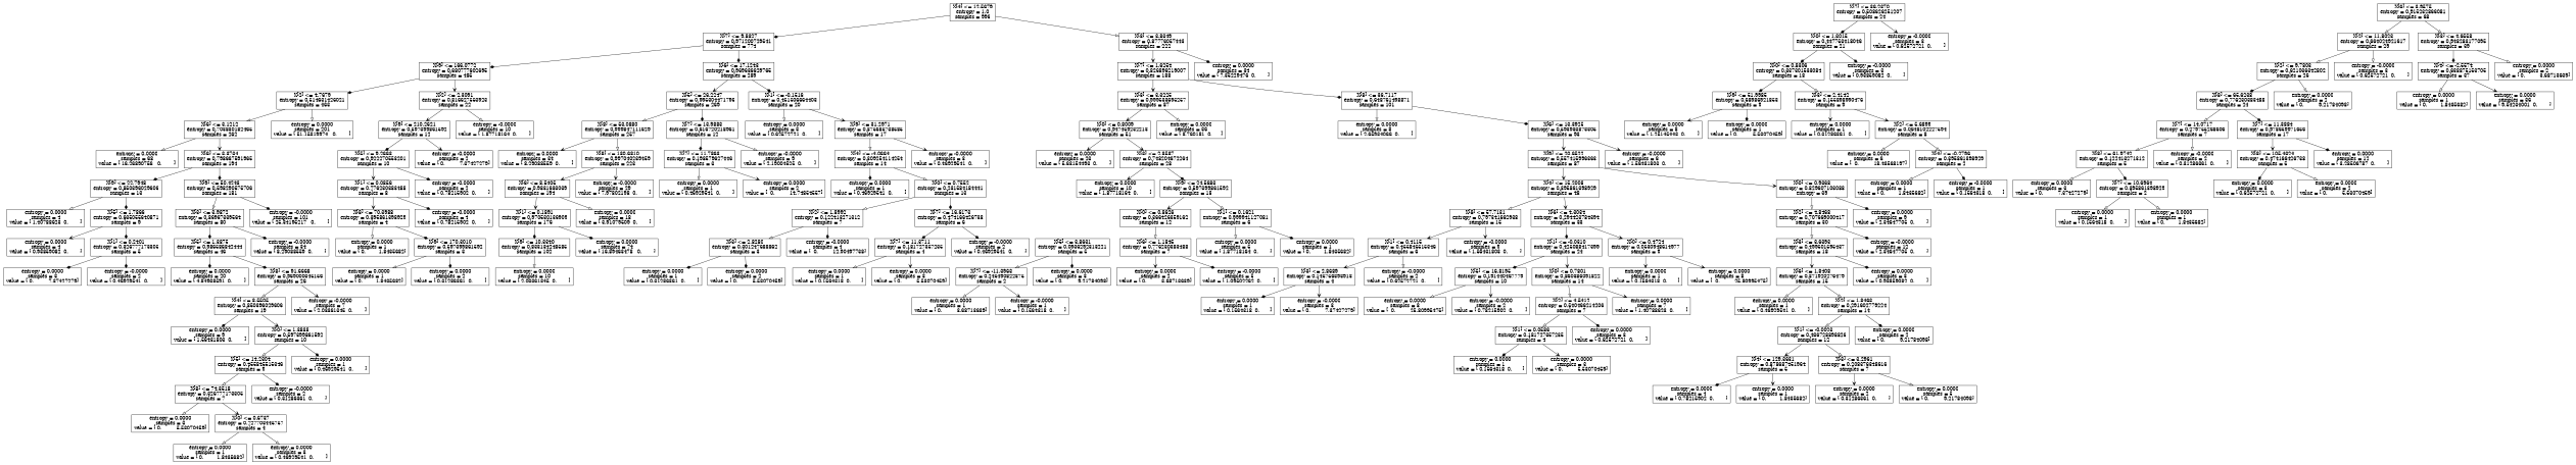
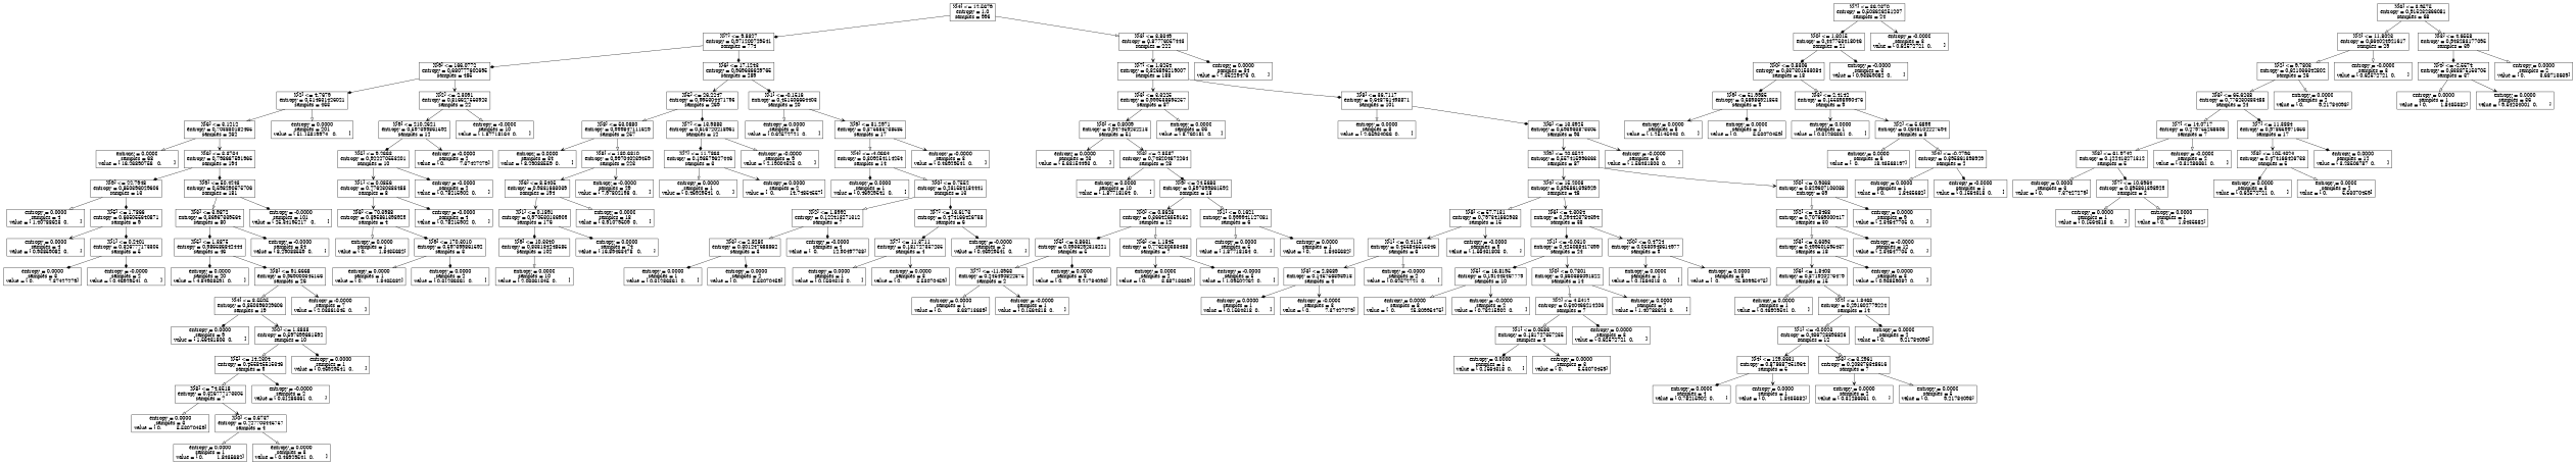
  digraph {
    node [shape=box]
    edge [arrowhead=onormal]
    n1 [label="X[4] <= 12.5679\nentropy = 1.0\nsamples = 996"]
    n2 [label="X[7] <= 9.8327\nentropy = 0.971200729541\nsamples = 774"]
    n3 [label="X[3] <= 3.8349\nentropy = 0.87776057443\nsamples = 222"]
    n4 [label="X[9] <= 166.0772\nentropy = 0.680777602695\nsamples = 485"]
    n5 [label="X[6] <= 17.1243\nentropy = 0.969636629765\nsamples = 289"]
    n6 [label="X[7] <= 1.6254\nentropy = 0.826896219007\nsamples = 188"]
    n7 [label="entropy = 0.0000\nsamples = 34\nvalue = [ 7.35229476  0.        ]"]
    n8 [label="X[2] <= 4.7679\nentropy = 0.514631426021\nsamples = 463"]
    n9 [label="X[2] <= 2.3091\nentropy = 0.816627553923\nsamples = 22"]
    n10 [label="X[5] <= 26.2247\nentropy = 0.995304471796\nsamples = 269"]
    n11 [label="X[1] <= -0.1516\nentropy = 0.451506664403\nsamples = 20"]
    n12 [label="X[6] <= 3.1212\nentropy = 0.703830182465\nsamples = 262"]
    n13 [label="entropy = 0.0000\nsamples = 201\nvalue = [ 51.15319974   0.        ]"]
    n14 [label="X[9] <= 210.2621\nentropy = 0.597399861592\nsamples = 12"]
    n15 [label="entropy = -0.0000\nsamples = 10\nvalue = [ 1.87718164  0.        ]"]
    n16 [label="entropy = 0.0000\nsamples = 68\nvalue = [ 16.26890756   0.        ]"]
    n17 [label="X[6] <= 3.3734\nentropy = 0.798667591965\nsamples = 194"]
    n18 [label="X[9] <= 22.7948\nentropy = 0.850396029606\nsamples = 13"]
    n19 [label="X[9] <= 50.4243\nentropy = 0.598290575706\nsamples = 181"]
    n20 [label="entropy = 0.0000\nsamples = 4\nvalue = [ 1.40788623  0.        ]"]
    n21 [label="X[5] <= 1.7866\nentropy = 0.635055640871\nsamples = 9"]
    n22 [label="X[3] <= 3.9872\nentropy = 0.86967339564\nsamples = 80"]
    n23 [label="entropy = -0.0000\nsamples = 101\nvalue = [ 25.34195217   0.        ]"]
    n24 [label="entropy = 0.0000\nsamples = 4\nvalue = [ 0.93859082  0.        ]"]
    n25 [label="X[1] <= 0.2401\nentropy = 0.326777173305\nsamples = 5"]
    n26 [label="entropy = 0.0000\nsamples = 3\nvalue = [ 0.          7.37427279]"]
    n27 [label="entropy = -0.0000\nsamples = 2\nvalue = [ 0.46929541  0.        ]"]
    n28 [label="X[5] <= 1.3875\nentropy = 0.986586842444\nsamples = 46"]
    n29 [label="entropy = -0.0000\nsamples = 34\nvalue = [ 8.29088559  0.        ]"]
    n30 [label="entropy = 0.0000\nsamples = 20\nvalue = [ 4.84938591  0.        ]"]
    n31 [label="X[8] <= 91.6668\nentropy = 0.969000345156\nsamples = 26"]
    n32 [label="X[4] <= 8.5505\nentropy = 0.850396029606\nsamples = 19"]
    n33 [label="entropy = -0.0000\nsamples = 7\nvalue = [ 2.03361345  0.        ]"]
    n34 [label="entropy = 0.0000\nsamples = 9\nvalue = [ 1.56431803  0.        ]"]
    n35 [label="X[0] <= 1.3838\nentropy = 0.597399861592\nsamples = 10"]
    n36 [label="X[5] <= 14.2304\nentropy = 0.455845515346\nsamples = 9"]
    n37 [label="entropy = 0.0000\nsamples = 1\nvalue = [ 0.46929541  0.        ]"]
    n38 [label="X[8] <= 74.3518\nentropy = 0.326777173305\nsamples = 7"]
    n39 [label="entropy = -0.0000\nsamples = 2\nvalue = [ 0.31286361  0.        ]"]
    n40 [label="entropy = 0.0000\nsamples = 3\nvalue = [ 0.          5.53070459]"]
    n41 [label="X[0] <= 0.6737\nentropy = 0.727703445757\nsamples = 4"]
    n42 [label="entropy = 0.0000\nsamples = 1\nvalue = [ 0.         1.8435682]"]
    n43 [label="entropy = 0.0000\nsamples = 3\nvalue = [ 0.46929541  0.        ]"]
    n44 [label="X[5] <= 9.2663\nentropy = 0.922270553201\nsamples = 10"]
    n45 [label="entropy = -0.0000\nsamples = 2\nvalue = [ 0.          7.37427279]"]
    n46 [label="X[1] <= 0.0856\nentropy = 0.776230383488\nsamples = 8"]
    n47 [label="entropy = -0.0000\nsamples = 2\nvalue = [ 0.78215902  0.        ]"]
    n48 [label="X[8] <= 70.3988\nentropy = 0.395861398929\nsamples = 4"]
    n49 [label="entropy = -0.0000\nsamples = 4\nvalue = [ 0.78215902  0.        ]"]
    n50 [label="entropy = 0.0000\nsamples = 1\nvalue = [ 0.         1.8435682]"]
    n51 [label="X[9] <= 170.3010\nentropy = 0.597399861592\nsamples = 3"]
    n52 [label="entropy = 0.0000\nsamples = 1\nvalue = [ 0.         1.8435682]"]
    n53 [label="entropy = 0.0000\nsamples = 2\nvalue = [ 0.31286361  0.        ]"]
    n54 [label="X[8] <= 53.0880\nentropy = 0.999847111629\nsamples = 257"]
    n55 [label="X[7] <= 13.9883\nentropy = 0.616720218961\nsamples = 12"]
    n56 [label="entropy = 0.0000\nsamples = 3\nvalue = [ 0.62572721  0.        ]"]
    n57 [label="X[9] <= 31.2971\nentropy = 0.375685738585\nsamples = 17"]
    n58 [label="entropy = 0.0000\nsamples = 34\nvalue = [ 8.29088559  0.        ]"]
    n59 [label="X[8] <= 130.6810\nentropy = 0.997040239459\nsamples = 223"]
    n60 [label="X[7] <= 11.7863\nentropy = 0.198579627446\nsamples = 3"]
    n61 [label="entropy = -0.0000\nsamples = 9\nvalue = [ 2.19004525  0.        ]"]
    n62 [label="X[6] <= 8.5405\nentropy = 0.9831633039\nsamples = 194"]
    n63 [label="entropy = -0.0000\nsamples = 29\nvalue = [ 7.97802198  0.        ]"]
    n64 [label="X[1] <= 0.1891\nentropy = 0.970530136909\nsamples = 176"]
    n65 [label="entropy = 0.0000\nsamples = 18\nvalue = [ 3.91079509  0.        ]"]
    n66 [label="X[9] <= 10.3340\nentropy = 0.833134248585\nsamples = 102"]
    n67 [label="entropy = 0.0000\nsamples = 74\nvalue = [ 16.89463478   0.        ]"]
    n68 [label="entropy = 0.0000\nsamples = 10\nvalue = [ 2.03361345  0.        ]"]
    n69 [label="X[7] <= 36.2370\nentropy = 0.508626251207\nsamples = 24"]
    n70 [label="X[0] <= 1.3015\nentropy = 0.447753418046\nsamples = 21"]
    n71 [label="entropy = -0.0000\nsamples = 3\nvalue = [ 0.62572721  0.        ]"]
    n72 [label="X[6] <= 3.9575\nentropy = 0.915232866081\nsamples = 68"]
    n73 [label="X[2] <= 11.8023\nentropy = 0.664024921617\nsamples = 29"]
    n74 [label="X[3] <= 4.6558\nentropy = 0.948283177095\nsamples = 39"]
    n75 [label="X[0] <= 0.8306\nentropy = 0.337301533084\nsamples = 18"]
    n76 [label="entropy = -0.0000\nsamples = 3\nvalue = [ 0.93859082  0.        ]"]
    n77 [label="X[9] <= 51.9985\nentropy = 0.68986921853\nsamples = 9"]
    n78 [label="X[3] <= 2.4142\nentropy = 0.155898990476\nsamples = 9"]
    n79 [label="entropy = 0.0000\nsamples = 8\nvalue = [ 1.25145443  0.        ]"]
    n80 [label="entropy = 0.0000\nsamples = 1\nvalue = [ 0.          5.53070459]"]
    n81 [label="entropy = 0.0000\nsamples = 1\nvalue = [ 0.31286361  0.        ]"]
    n82 [label="X[2] <= 5.6899\nentropy = 0.0648102227594\nsamples = 8"]
    n83 [label="entropy = 0.0000\nsamples = 6\nvalue = [  0.          18.43568197]"]
    n84 [label="X[4] <= -0.2796\nentropy = 0.395861398929\nsamples = 2"]
    n85 [label="entropy = 0.0000\nsamples = 1\nvalue = [ 0.         1.8435682]"]
    n86 [label="entropy = -0.0000\nsamples = 1\nvalue = [ 0.1564318  0.       ]"]
    n87 [label="X[2] <= 9.7803\nentropy = 0.621036342802\nsamples = 26"]
    n88 [label="entropy = -0.0000\nsamples = 3\nvalue = [ 0.62572721  0.        ]"]
    n89 [label="X[4] <= -2.5574\nentropy = 0.638875153705\nsamples = 37"]
    n90 [label="entropy = 0.0000\nsamples = 2\nvalue = [ 0.          3.68713639]"]
    n91 [label="X[8] <= 65.6238\nentropy = 0.776230383488\nsamples = 24"]
    n92 [label="entropy = 0.0000\nsamples = 2\nvalue = [ 0.          9.21784098]"]
    n93 [label="X[7] <= 14.0717\nentropy = 0.279755268606\nsamples = 7"]
    n94 [label="X[7] <= 11.3884\nentropy = 0.978659971656\nsamples = 17"]
    n95 [label="X[8] <= 61.9742\nentropy = 0.122413271312\nsamples = 5"]
    n96 [label="entropy = -0.0000\nsamples = 2\nvalue = [ 0.31286361  0.        ]"]
    n97 [label="X[8] <= 105.4324\nentropy = 0.474166426738\nsamples = 5"]
    n98 [label="entropy = 0.0000\nsamples = 12\nvalue = [ 3.28506787  0.        ]"]
    n99 [label="entropy = 0.0000\nsamples = 3\nvalue = [ 0.          7.37427279]"]
    n100 [label="X[7] <= 10.6964\nentropy = 0.395861398929\nsamples = 2"]
    n101 [label="entropy = 0.0000\nsamples = 1\nvalue = [ 0.1564318  0.       ]"]
    n102 [label="entropy = 0.0000\nsamples = 1\nvalue = [ 0.         1.8435682]"]
    n103 [label="entropy = 0.0000\nsamples = 3\nvalue = [ 0.62572721  0.        ]"]
    n104 [label="entropy = 0.0000\nsamples = 2\nvalue = [ 0.          5.53070459]"]
    n105 [label="entropy = 0.0000\nsamples = 1\nvalue = [ 0.         1.8435682]"]
    n106 [label="entropy = 0.0000\nsamples = 36\nvalue = [ 9.54234001  0.        ]"]
    n107 [label="entropy = 0.0000\nsamples = 1\nvalue = [ 0.46929541  0.        ]"]
    n108 [label="entropy = 0.0000\nsamples = 2\nvalue = [  0.          14.74854557]"]
    n109 [label="X[4] <= -4.0664\nentropy = 0.309254114254\nsamples = 14"]
    n110 [label="entropy = -0.0000\nsamples = 3\nvalue = [ 0.46929541  0.        ]"]
    n111 [label="entropy = 0.0000\nsamples = 1\nvalue = [ 0.46929541  0.        ]"]
    n112 [label="X[0] <= 0.7552\nentropy = 0.231584184441\nsamples = 13"]
    n113 [label="X[2] <= 1.8992\nentropy = 0.122413271312\nsamples = 7"]
    n114 [label="X[7] <= 16.6173\nentropy = 0.474166426738\nsamples = 6"]
    n115 [label="X[3] <= 2.8280\nentropy = 0.301247688862\nsamples = 3"]
    n116 [label="entropy = -0.0000\nsamples = 4\nvalue = [  0.          12.90497738]"]
    n117 [label="X[7] <= 11.3711\nentropy = 0.181727357235\nsamples = 4"]
    n118 [label="entropy = -0.0000\nsamples = 2\nvalue = [ 0.46929541  0.        ]"]
    n119 [label="entropy = 0.0000\nsamples = 1\nvalue = [ 0.31286361  0.        ]"]
    n120 [label="entropy = 0.0000\nsamples = 2\nvalue = [ 0.          5.53070459]"]
    n121 [label="entropy = 0.0000\nsamples = 1\nvalue = [ 0.1564318  0.       ]"]
    n122 [label="entropy = 0.0000\nsamples = 3\nvalue = [ 0.          5.53070459]"]
    n123 [label="X[3] <= 3.3225\nentropy = 0.999533695257\nsamples = 87"]
    n124 [label="X[8] <= 36.7117\nentropy = 0.648761498871\nsamples = 101"]
    n125 [label="X[0] <= 0.8009\nentropy = 0.947459232213\nsamples = 51"]
    n126 [label="entropy = 0.0000\nsamples = 36\nvalue = [ 8.760181  0.      ]"]
    n127 [label="entropy = 0.0000\nsamples = 8\nvalue = [ 2.65934066  0.        ]"]
    n128 [label="X[6] <= 13.3925\nentropy = 0.593933873305\nsamples = 93"]
    n129 [label="entropy = 0.0000\nsamples = 23\nvalue = [ 5.63154493  0.        ]"]
    n130 [label="X[3] <= 2.8587\nentropy = 0.748204672264\nsamples = 28"]
    n131 [label="entropy = 0.0000\nsamples = 10\nvalue = [ 1.87718164  0.        ]"]
    n132 [label="X[9] <= 24.5683\nentropy = 0.597399861592\nsamples = 18"]
    n133 [label="X[0] <= 0.8626\nentropy = 0.366426359162\nsamples = 12"]
    n134 [label="X[1] <= 0.1621\nentropy = 0.999941127081\nsamples = 6"]
    n135 [label="X[5] <= 3.8631\nentropy = 0.0936292313221\nsamples = 5"]
    n136 [label="X[6] <= 1.1845\nentropy = 0.776230383488\nsamples = 7"]
    n137 [label="entropy = 0.0000\nsamples = 5\nvalue = [ 1.87718164  0.        ]"]
    n138 [label="entropy = 0.0000\nsamples = 1\nvalue = [ 0.         1.8435682]"]
    n139 [label="X[7] <= -11.3963\nentropy = 0.245490822375\nsamples = 2"]
    n140 [label="entropy = 0.0000\nsamples = 3\nvalue = [ 0.          9.21784098]"]
    n141 [label="entropy = 0.0000\nsamples = 2\nvalue = [ 0.          3.68713639]"]
    n142 [label="entropy = -0.0000\nsamples = 5\nvalue = [ 1.09502262  0.        ]"]
    n143 [label="entropy = 0.0000\nsamples = 1\nvalue = [ 0.          3.68713639]"]
    n144 [label="entropy = -0.0000\nsamples = 1\nvalue = [ 0.1564318  0.       ]"]
    n145 [label="X[9] <= 20.6522\nentropy = 0.557415996363\nsamples = 87"]
    n146 [label="entropy = -0.0000\nsamples = 6\nvalue = [ 1.56431803  0.        ]"]
    n147 [label="X[4] <= 15.2008\nentropy = 0.395861398929\nsamples = 48"]
    n148 [label="X[0] <= 0.9368\nentropy = 0.829607103088\nentropy = 39"]
    n149 [label="X[8] <= 57.7131\nentropy = 0.797341662938\nsamples = 15"]
    n150 [label="X[6] <= 4.3034\nentropy = 0.294423784394\nsamples = 33"]
    n151 [label="X[2] <= 4.8468\nentropy = 0.707669000417\nsamples = 30"]
    n152 [label="entropy = 0.0000\nsamples = 9\nvalue = [ 2.34647705  0.        ]"]
    n153 [label="X[1] <= 0.4115\nentropy = 0.455845515346\nsamples = 6"]
    n154 [label="entropy = -0.0000\nsamples = 9\nvalue = [ 1.56431803  0.        ]"]
    n155 [label="X[1] <= -0.0310\nentropy = 0.425088417399\nsamples = 24"]
    n156 [label="X[0] <= 0.4724\nentropy = 0.0530948614977\nsamples = 9"]
    n157 [label="X[3] <= 2.8689\nentropy = 0.145756393913\nsamples = 4"]
    n158 [label="entropy = -0.0000\nsamples = 2\nvalue = [ 0.62572721  0.        ]"]
    n159 [label="entropy = 0.0000\nsamples = 1\nvalue = [ 0.1564318  0.       ]"]
    n160 [label="entropy = -0.0000\nsamples = 3\nvalue = [ 0.          7.37427279]"]
-   n161 [label="X[5] <= 16.8195\nentropy = 0.191440467779\nsamples = 10"]
+   n161 [label="X[5] <= 16.8195\nentropy = 0.191443467779\nsamples = 10"]
    n162 [label="X[0] <= 0.7801\nentropy = 0.860386091822\nsamples = 14"]
    n163 [label="entropy = 0.0000\nsamples = 1\nvalue = [ 0.1564318  0.       ]"]
    n164 [label="entropy = 0.0000\nsamples = 8\nvalue = [  0.          25.80995475]"]
    n165 [label="entropy = 0.0000\nsamples = 8\nvalue = [  0.          25.80995475]"]
    n166 [label="entropy = -0.0000\nsamples = 2\nvalue = [ 0.78215902  0.        ]"]
    n167 [label="X[2] <= 4.5412\nentropy = 0.540466214206\nsamples = 7"]
    n168 [label="entropy = 0.0000\nsamples = 7\nvalue = [ 1.40788623  0.        ]"]
    n169 [label="X[1] <= 0.0586\nentropy = 0.181727357235\nsamples = 4"]
    n170 [label="entropy = 0.0000\nsamples = 3\nvalue = [ 0.62572721  0.        ]"]
    n171 [label="entropy = 0.0000\nsamples = 1\nvalue = [ 0.1564318  0.       ]"]
    n172 [label="entropy = 0.0000\nsamples = 3\nvalue = [ 0.          5.53070459]"]
    n173 [label="X[3] <= 3.6393\nentropy = 0.499501595437\nsamples = 18"]
    n174 [label="entropy = -0.0000\nsamples = 12\nvalue = [ 2.34647705  0.        ]"]
    n175 [label="X[6] <= 1.8408\nentropy = 0.371920276479\nsamples = 15"]
    n176 [label="entropy = 0.0000\nsamples = 3\nvalue = [ 0.93859082  0.        ]"]
    n177 [label="entropy = 0.0000\nsamples = 1\nvalue = [ 0.46929541  0.        ]"]
    n178 [label="X[2] <= 1.8463\nentropy = 0.291602779224\nsamples = 14"]
    n179 [label="X[1] <= -0.0023\nentropy = 0.436728898826\nsamples = 12"]
    n180 [label="entropy = 0.0000\nsamples = 2\nvalue = [ 0.          9.21784098]"]
    n181 [label="X[4] <= 129.3631\nentropy = 0.878687451964\nsamples = 5"]
    n182 [label="X[3] <= 3.2961\nentropy = 0.208376348616\nsamples = 7"]
    n183 [label="entropy = 0.0000\nsamples = 4\nvalue = [ 0.78215902  0.        ]"]
    n184 [label="entropy = 0.0000\nsamples = 1\nvalue = [ 0.         1.8435682]"]
    n185 [label="entropy = 0.0000\nsamples = 2\nvalue = [ 0.31286361  0.        ]"]
    n186 [label="entropy = 0.0000\nsamples = 5\nvalue = [ 0.          9.21784098]"]
    n1 -> n2 [arrowhead=diamond]
    n1 -> n3
    n2 -> n4 [arrowhead=diamond]
    n2 -> n5 [arrowhead=diamond]
    n3 -> n6 [arrowhead=vee]
    n3 -> n7 [arrowhead=diamond]
    n4 -> n8 [arrowhead=diamond]
    n4 -> n9 [arrowhead=vee]
    n5 -> n10 [arrowhead=vee]
    n5 -> n11 [arrowhead=diamond]
    n6 -> n123 [arrowhead=vee]
    n6 -> n124 [arrowhead=diamond]
    n8 -> n12
    n8 -> n13
    n9 -> n14 [arrowhead=vee]
    n9 -> n15
    n10 -> n54
    n10 -> n55 [arrowhead=diamond]
    n11 -> n56
    n11 -> n57 [arrowhead=vee]
    n12 -> n16
    n12 -> n17 [arrowhead=vee]
    n14 -> n44 [arrowhead=diamond]
    n14 -> n45 [arrowhead=vee]
    n17 -> n18 [arrowhead=diamond]
    n17 -> n19 [arrowhead=diamond]
    n18 -> n20
    n18 -> n21 [arrowhead=diamond]
    n19 -> n22
    n19 -> n23 [arrowhead=diamond]
    n21 -> n24 [arrowhead=vee]
    n21 -> n25 [arrowhead=diamond]
    n22 -> n28 [arrowhead=diamond]
    n22 -> n29 [arrowhead=diamond]
    n25 -> n26 [arrowhead=diamond]
    n25 -> n27 [arrowhead=diamond]
    n28 -> n30 [arrowhead=diamond]
    n28 -> n31 [arrowhead=diamond]
    n31 -> n32
    n31 -> n33 [arrowhead=vee]
    n32 -> n34 [arrowhead=diamond]
    n32 -> n35 [arrowhead=vee]
    n35 -> n36
    n35 -> n37 [arrowhead=diamond]
    n36 -> n38
    n36 -> n39 [arrowhead=diamond]
    n38 -> n40
    n38 -> n41 [arrowhead=vee]
    n41 -> n42
    n41 -> n43
    n44 -> n46 [arrowhead=vee]
    n44 -> n47 [arrowhead=diamond]
    n46 -> n48 [arrowhead=vee]
    n46 -> n49 [arrowhead=diamond]
    n48 -> n50
    n48 -> n51 [arrowhead=diamond]
    n51 -> n52
    n51 -> n53 [arrowhead=diamond]
    n54 -> n58 [arrowhead=vee]
    n54 -> n59
    n55 -> n60 [arrowhead=diamond]
    n55 -> n61
    n57 -> n109
    n57 -> n110 [arrowhead=vee]
    n59 -> n62 [arrowhead=vee]
    n59 -> n63 [arrowhead=vee]
    n60 -> n107
    n60 -> n108 [arrowhead=vee]
    n62 -> n64 [arrowhead=vee]
    n62 -> n65
    n64 -> n66 [arrowhead=diamond]
    n64 -> n67 [arrowhead=diamond]
    n66 -> n68
    n69 -> n70 [arrowhead=diamond]
    n69 -> n71 [arrowhead=vee]
    n70 -> n75 [arrowhead=diamond]
    n70 -> n76 [arrowhead=diamond]
    n72 -> n73
    n72 -> n74
    n73 -> n87
    n73 -> n88
    n74 -> n89 [arrowhead=diamond]
    n74 -> n90
    n75 -> n77 [arrowhead=diamond]
    n75 -> n78
    n77 -> n79 [arrowhead=vee]
    n77 -> n80 [arrowhead=diamond]
    n78 -> n81 [arrowhead=vee]
    n78 -> n82 [arrowhead=vee]
    n82 -> n83
    n82 -> n84
    n84 -> n85
    n84 -> n86 [arrowhead=diamond]
-   n87 -> n91 [arrowhead=diamond]
+   n87 -> n91
    n87 -> n92
    n89 -> n105
    n89 -> n106 [arrowhead=vee]
    n91 -> n93
    n91 -> n94 [arrowhead=diamond]
    n93 -> n95
    n93 -> n96
    n94 -> n97 [arrowhead=vee]
    n94 -> n98 [arrowhead=diamond]
    n95 -> n99
    n95 -> n100 [arrowhead=diamond]
    n97 -> n103 [arrowhead=diamond]
    n97 -> n104
    n100 -> n101
    n100 -> n102
    n109 -> n111 [arrowhead=diamond]
    n109 -> n112
    n112 -> n113
    n112 -> n114 [arrowhead=diamond]
    n113 -> n115
    n113 -> n116 [arrowhead=diamond]
    n114 -> n117 [arrowhead=diamond]
    n114 -> n118 [arrowhead=diamond]
    n115 -> n119 [arrowhead=diamond]
    n115 -> n120 [arrowhead=diamond]
    n117 -> n121
    n117 -> n122 [arrowhead=vee]
    n123 -> n125 [arrowhead=vee]
    n123 -> n126
    n124 -> n127
    n124 -> n128 [arrowhead=diamond]
    n125 -> n129 [arrowhead=vee]
    n125 -> n130 [arrowhead=vee]
    n128 -> n145 [arrowhead=vee]
    n128 -> n146 [arrowhead=vee]
    n130 -> n131 [arrowhead=vee]
    n130 -> n132 [arrowhead=diamond]
    n132 -> n133 [arrowhead=vee]
    n132 -> n134
+   n133 -> n135 [arrowhead=diamond]
    n133 -> n136
    n134 -> n137
    n134 -> n138 [arrowhead=diamond]
    n135 -> n139
    n135 -> n140 [arrowhead=diamond]
    n136 -> n141 [arrowhead=vee]
    n136 -> n142 [arrowhead=diamond]
    n139 -> n143
    n139 -> n144 [arrowhead=vee]
    n145 -> n147 [arrowhead=vee]
    n145 -> n148 [arrowhead=vee]
    n147 -> n149
    n147 -> n150 [arrowhead=vee]
    n148 -> n151
    n148 -> n152 [arrowhead=diamond]
    n149 -> n153 [arrowhead=vee]
    n149 -> n154 [arrowhead=vee]
    n150 -> n155 [arrowhead=diamond]
    n150 -> n156 [arrowhead=vee]
    n151 -> n173
    n151 -> n174 [arrowhead=diamond]
    n153 -> n157 [arrowhead=vee]
    n153 -> n158
    n155 -> n161 [arrowhead=diamond]
    n155 -> n162 [arrowhead=vee]
    n156 -> n163 [arrowhead=vee]
    n156 -> n164 [arrowhead=vee]
    n157 -> n159 [arrowhead=diamond]
    n157 -> n160 [arrowhead=vee]
    n161 -> n165
    n161 -> n166 [arrowhead=vee]
    n162 -> n167
    n162 -> n168 [arrowhead=vee]
    n167 -> n169
    n167 -> n170 [arrowhead=diamond]
    n169 -> n171 [arrowhead=diamond]
    n169 -> n172 [arrowhead=vee]
    n173 -> n175 [arrowhead=vee]
    n173 -> n176 [arrowhead=diamond]
    n175 -> n177
    n175 -> n178
    n178 -> n179
    n178 -> n180 [arrowhead=diamond]
    n179 -> n181 [arrowhead=vee]
    n179 -> n182
    n181 -> n183 [arrowhead=diamond]
    n181 -> n184 [arrowhead=vee]
    n182 -> n185 [arrowhead=vee]
    n182 -> n186
  }
